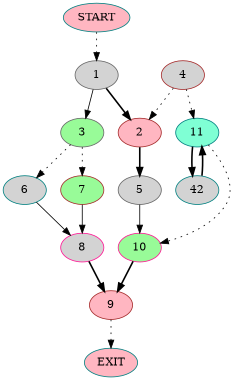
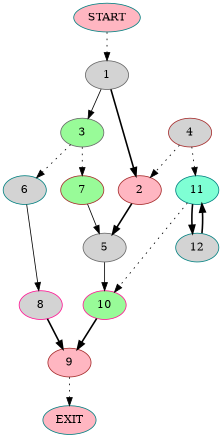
  digraph {
    node [color=teal fillcolor=lightgrey style=filled]
    edge [style=dotted]
    n1 [fillcolor=lightpink label=START]
    1 [color=gray40]
    2 [color=brown fillcolor=lightpink]
    3 [color=gray40 fillcolor=palegreen]
    n5 [fillcolor=lightpink label=EXIT]
    5 [color=gray40]
    6
    7 [color=brown fillcolor=palegreen]
    4 [color=brown]
    11 [fillcolor=aquamarine]
    10 [color=deeppink fillcolor=palegreen]
    8 [color=deeppink]
-   12 [label=42]
+   12
    9 [color=brown fillcolor=lightpink]
    n1 -> 1
    1 -> 2 [style=bold]
    1 -> 3 [style=solid]
    2 -> 5 [style=bold]
    3 -> 6
    3 -> 7
    5 -> 10 [style=solid]
    6 -> 8 [style=solid]
-   7 -> 8 [style=solid]
+   7 -> 5 [style=solid]
    4 -> 2
    4 -> 11
    11 -> 10
    11 -> 12 [style=bold]
    10 -> 9 [style=bold]
    8 -> 9 [style=bold]
    12 -> 11 [style=bold]
    9 -> n5
  }
